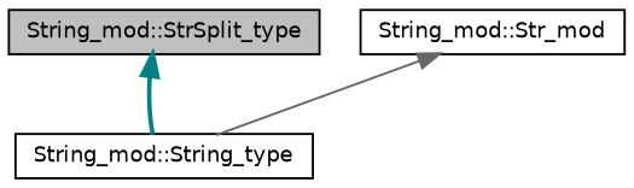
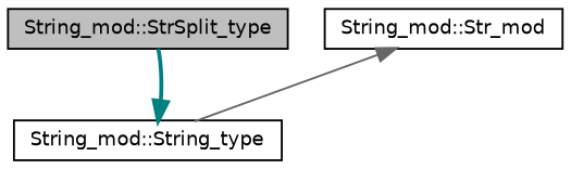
  digraph {
    node [color=black fillcolor=white fontname=Helvetica fontsize=10 shape=record style=filled]
    edge [dir=back fontname=Helvetica fontsize=10 labelfontname=Helvetica labelfontsize=10]
    n1 [fillcolor=grey75 fontcolor=black height=0.2 label="String_mod::StrSplit_type" width=0.4]
    n2 [height=0.2 label="String_mod::String_type" width=0.4]
    n3 [height=0.2 label="String_mod::Str_mod" width=0.4]
-   n1 -> n2 [color=teal style=bold]
+   n2 -> n1 [color=teal style=bold]
    n3 -> n2 [color=gray40 style=solid]
  }
